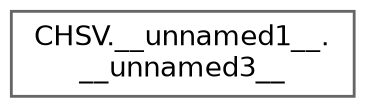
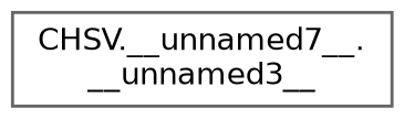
  digraph {
    rankdir=LR
-   n1 [color=grey40 fillcolor=white fontname=Helvetica fontsize=10 height=0.2 label="CHSV.__unnamed1__.\l__unnamed3__" shape=box style=filled width=0.4]
+   n1 [color=grey40 fillcolor=white fontname=Helvetica fontsize=10 height=0.2 label="CHSV.__unnamed7__.\l__unnamed3__" shape=box style=filled width=0.4]
  }
